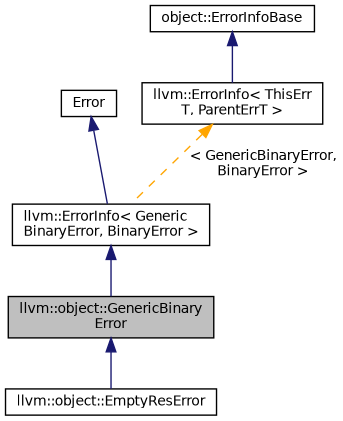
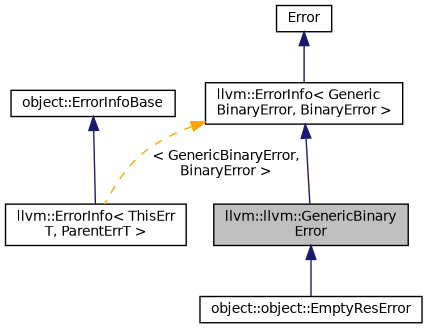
  digraph {
    node [color=black fontname=Helvetica fontsize=10 shape=box]
    edge [color=midnightblue dir=back fontname=Helvetica fontsize=10 labelfontname=Helvetica labelfontsize=10 style=solid]
-   n1 [fillcolor=grey75 fontcolor=black height=0.2 label="llvm::object::GenericBinary\lError" style=filled width=0.4]
-   n2 [height=0.2 label="llvm::object::EmptyResError" width=0.4]
+   n1 [fillcolor=grey75 fontcolor=black height=0.2 label="llvm::llvm::GenericBinary\lError" style=filled width=0.4]
+   n2 [height=0.2 label="object::object::EmptyResError" width=0.4]
    n3 [height=0.2 label="llvm::ErrorInfo\< Generic\lBinaryError, BinaryError \>" width=0.4]
    n4 [height=0.2 label=Error width=0.4]
    n5 [height=0.2 label="llvm::ErrorInfo\< ThisErr\lT, ParentErrT \>" width=0.4]
    n6 [height=0.2 label="object::ErrorInfoBase" width=0.4]
    n1 -> n2
    n3 -> n1
    n4 -> n3
-   n5 -> n3 [color=orange label=" \< GenericBinaryError,\l BinaryError \>" style=dashed]
+   n3 -> n5 [color=orange label=" \< GenericBinaryError,\l BinaryError \>" style=dashed]
    n6 -> n5
  }
